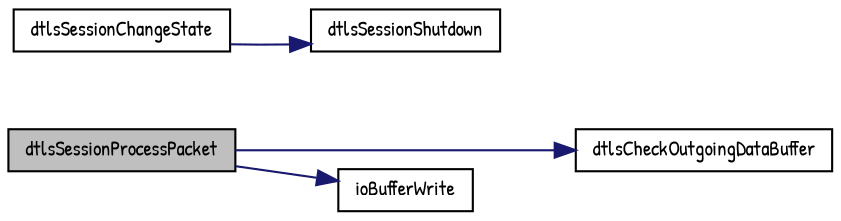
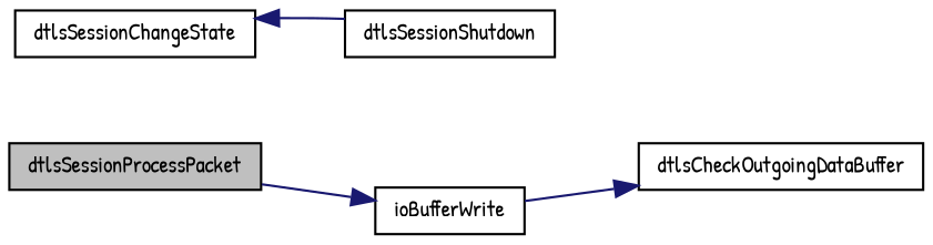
  digraph {
    fontname="Patrick Hand"
    rankdir=LR
    node [color=black fillcolor=white fontname="Patrick Hand" fontsize=10 shape=record style=filled]
    edge [color=midnightblue fontname="Patrick Hand" fontsize=10 labelfontname=Helvetica labelfontsize=10 style=solid]
    n1 [fillcolor=grey75 fontcolor=black height=0.2 label=dtlsSessionProcessPacket width=0.4]
    n2 [height=0.2 label=dtlsCheckOutgoingDataBuffer width=0.4]
    n3 [height=0.2 label=ioBufferWrite width=0.4]
    n4 [height=0.2 label=dtlsSessionChangeState width=0.4]
    n5 [height=0.2 label=dtlsSessionShutdown width=0.4]
-   n1 -> n2
+   n3 -> n2
    n1 -> n3
-   n4 -> n5
+   n5 -> n4
  }
